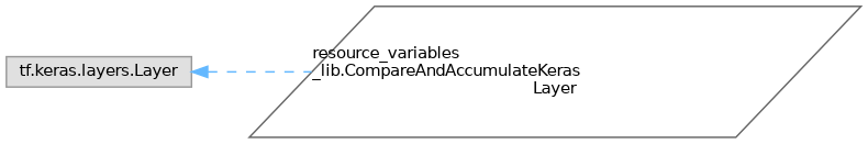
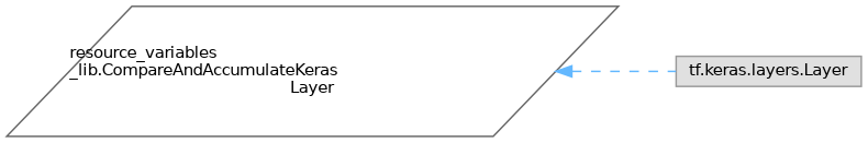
  digraph {
    rankdir=LR
    node [fontname=Helvetica fontsize=10 style=filled]
    n1 [color=grey60 fillcolor="#E0E0E0" height=0.2 label="tf.keras.layers.Layer" shape=box width=0.4]
    n2 [color=grey40 fillcolor=white height=0.2 label="resource_variables\l_lib.CompareAndAccumulateKeras\lLayer" shape=parallelogram width=0.4]
-   n1 -> n2 [color=steelblue1 dir=back fontname=Helvetica fontsize=10 labelfontname=Helvetica labelfontsize=10 style=dashed]
+   n2 -> n1 [color=steelblue1 dir=back fontname=Helvetica fontsize=10 labelfontname=Helvetica labelfontsize=10 style=dashed]
  }
